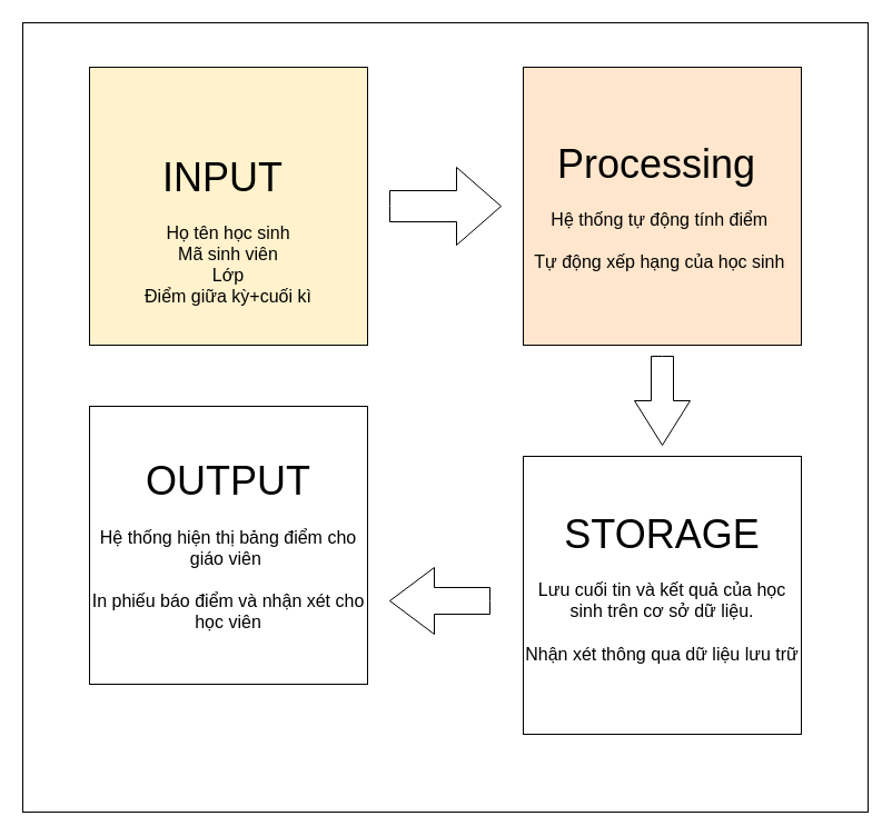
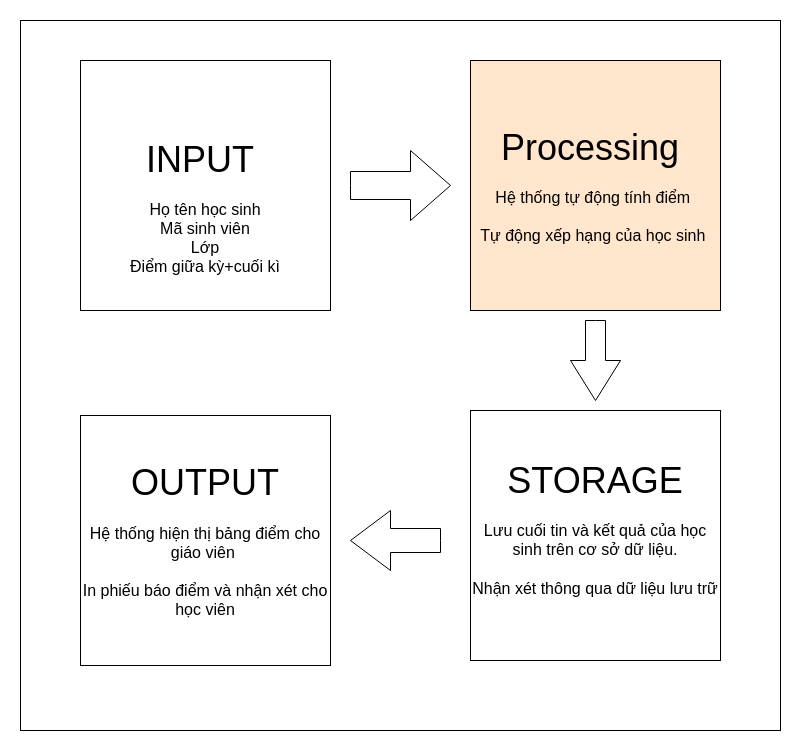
  <mxCell id="0" />
  <mxCell id="1" parent="0" />
  <mxCell id="2" value="" style="rounded=0;whiteSpace=wrap;html=1;" vertex="1" parent="1"><mxGeometry x="20" y="20" width="760" height="710" as="geometry" /></mxCell>
- <mxCell id="3" value="&lt;div&gt;&lt;font style=&quot;font-size: 36px;&quot;&gt;&lt;br&gt;&lt;/font&gt;&lt;/div&gt;&lt;div&gt;&lt;font style=&quot;font-size: 36px;&quot;&gt;INPUT&amp;nbsp;&lt;/font&gt;&lt;/div&gt;&lt;div&gt;&lt;font size=&quot;3&quot;&gt;&amp;nbsp;&lt;/font&gt;&lt;/div&gt;&lt;div&gt;&lt;font size=&quot;3&quot; style=&quot;&quot;&gt;Họ tên học sinh&lt;/font&gt;&lt;/div&gt;&lt;div&gt;&lt;font size=&quot;3&quot;&gt;Mã sinh viên&lt;/font&gt;&lt;/div&gt;&lt;div&gt;&lt;font size=&quot;3&quot;&gt;Lớp&lt;/font&gt;&lt;/div&gt;&lt;div&gt;&lt;font size=&quot;3&quot;&gt;Điểm giữa kỳ+cuối kì&lt;/font&gt;&lt;/div&gt;" style="whiteSpace=wrap;html=1;aspect=fixed;fillColor=#fff2cc;" vertex="1" parent="1"><mxGeometry x="80" y="60" width="250" height="250" as="geometry" /></mxCell>
+ <mxCell id="3" value="&lt;div&gt;&lt;font style=&quot;font-size: 36px;&quot;&gt;&lt;br&gt;&lt;/font&gt;&lt;/div&gt;&lt;div&gt;&lt;font style=&quot;font-size: 36px;&quot;&gt;INPUT&amp;nbsp;&lt;/font&gt;&lt;/div&gt;&lt;div&gt;&lt;font size=&quot;3&quot;&gt;&amp;nbsp;&lt;/font&gt;&lt;/div&gt;&lt;div&gt;&lt;font size=&quot;3&quot; style=&quot;&quot;&gt;Họ tên học sinh&lt;/font&gt;&lt;/div&gt;&lt;div&gt;&lt;font size=&quot;3&quot;&gt;Mã sinh viên&lt;/font&gt;&lt;/div&gt;&lt;div&gt;&lt;font size=&quot;3&quot;&gt;Lớp&lt;/font&gt;&lt;/div&gt;&lt;div&gt;&lt;font size=&quot;3&quot;&gt;Điểm giữa kỳ+cuối kì&lt;/font&gt;&lt;/div&gt;" style="whiteSpace=wrap;html=1;aspect=fixed;" vertex="1" parent="1"><mxGeometry x="80" y="60" width="250" height="250" as="geometry" /></mxCell>
  <mxCell id="4" value="&lt;font style=&quot;font-size: 36px;&quot;&gt;Processing&amp;nbsp;&lt;/font&gt;&lt;div&gt;&lt;font size=&quot;3&quot;&gt;&lt;br&gt;&lt;/font&gt;&lt;/div&gt;&lt;div&gt;&lt;font size=&quot;3&quot;&gt;Hệ thống tự động tính điểm&amp;nbsp;&lt;/font&gt;&lt;/div&gt;&lt;div&gt;&lt;font size=&quot;3&quot;&gt;&lt;br&gt;&lt;/font&gt;&lt;/div&gt;&lt;div&gt;&lt;font size=&quot;3&quot;&gt;Tự động xếp hạng của học sinh&amp;nbsp;&lt;/font&gt;&lt;/div&gt;" style="whiteSpace=wrap;html=1;aspect=fixed;fillColor=#ffe6cc;" vertex="1" parent="1"><mxGeometry x="470" y="60" width="250" height="250" as="geometry" /></mxCell>
- <mxCell id="5" value="&lt;font style=&quot;font-size: 36px;&quot;&gt;OUTPUT&lt;/font&gt;&lt;div&gt;&lt;font size=&quot;3&quot;&gt;&lt;br&gt;Hệ thống hiện thị bảng điểm cho giáo viên&amp;nbsp;&lt;/font&gt;&lt;/div&gt;&lt;div&gt;&lt;font size=&quot;3&quot;&gt;&lt;br&gt;&lt;/font&gt;&lt;/div&gt;&lt;div&gt;&lt;font size=&quot;3&quot;&gt;In phiếu báo điểm và nhận xét cho học viên&lt;/font&gt;&lt;/div&gt;" style="whiteSpace=wrap;html=1;aspect=fixed;" vertex="1" parent="1"><mxGeometry x="80" y="365" width="250" height="250" as="geometry" /></mxCell>
+ <mxCell id="5" value="&lt;font style=&quot;font-size: 36px;&quot;&gt;OUTPUT&lt;/font&gt;&lt;div&gt;&lt;font size=&quot;3&quot;&gt;&lt;br&gt;Hệ thống hiện thị bảng điểm cho giáo viên&amp;nbsp;&lt;/font&gt;&lt;/div&gt;&lt;div&gt;&lt;font size=&quot;3&quot;&gt;&lt;br&gt;&lt;/font&gt;&lt;/div&gt;&lt;div&gt;&lt;font size=&quot;3&quot;&gt;In phiếu báo điểm và nhận xét cho học viên&lt;/font&gt;&lt;/div&gt;" style="whiteSpace=wrap;html=1;aspect=fixed;" vertex="1" parent="1"><mxGeometry x="80" y="415" width="250" height="250" as="geometry" /></mxCell>
  <mxCell id="6" value="&lt;font style=&quot;font-size: 36px;&quot;&gt;STORAGE&lt;/font&gt;&lt;div&gt;&lt;font size=&quot;3&quot;&gt;&lt;br&gt;&lt;/font&gt;&lt;/div&gt;&lt;div&gt;&lt;font size=&quot;3&quot;&gt;Lưu cuối tin và kết quả của học sinh trên cơ sở dữ liệu.&lt;/font&gt;&lt;/div&gt;&lt;div&gt;&lt;font size=&quot;3&quot;&gt;&lt;br&gt;&lt;/font&gt;&lt;/div&gt;&lt;div&gt;&lt;font size=&quot;3&quot;&gt;Nhận xét thông qua dữ liệu lưu trữ&lt;/font&gt;&lt;/div&gt;&lt;div&gt;&lt;br&gt;&lt;/div&gt;" style="whiteSpace=wrap;html=1;aspect=fixed;" vertex="1" parent="1"><mxGeometry x="470" y="410" width="250" height="250" as="geometry" /></mxCell>
  <mxCell id="7" value="" style="html=1;shadow=0;dashed=0;align=center;verticalAlign=middle;shape=mxgraph.arrows2.arrow;dy=0.6;dx=40;notch=0;" vertex="1" parent="1"><mxGeometry x="350" y="150" width="100" height="70" as="geometry" /></mxCell>
  <mxCell id="8" value="" style="html=1;shadow=0;dashed=0;align=center;verticalAlign=middle;shape=mxgraph.arrows2.arrow;dy=0.6;dx=40;direction=south;notch=0;" vertex="1" parent="1"><mxGeometry x="570" y="320" width="50" height="80" as="geometry" /></mxCell>
  <mxCell id="9" value="" style="html=1;shadow=0;dashed=0;align=center;verticalAlign=middle;shape=mxgraph.arrows2.arrow;dy=0.6;dx=40;flipH=1;notch=0;" vertex="1" parent="1"><mxGeometry x="350" y="510" width="90" height="60" as="geometry" /></mxCell>
